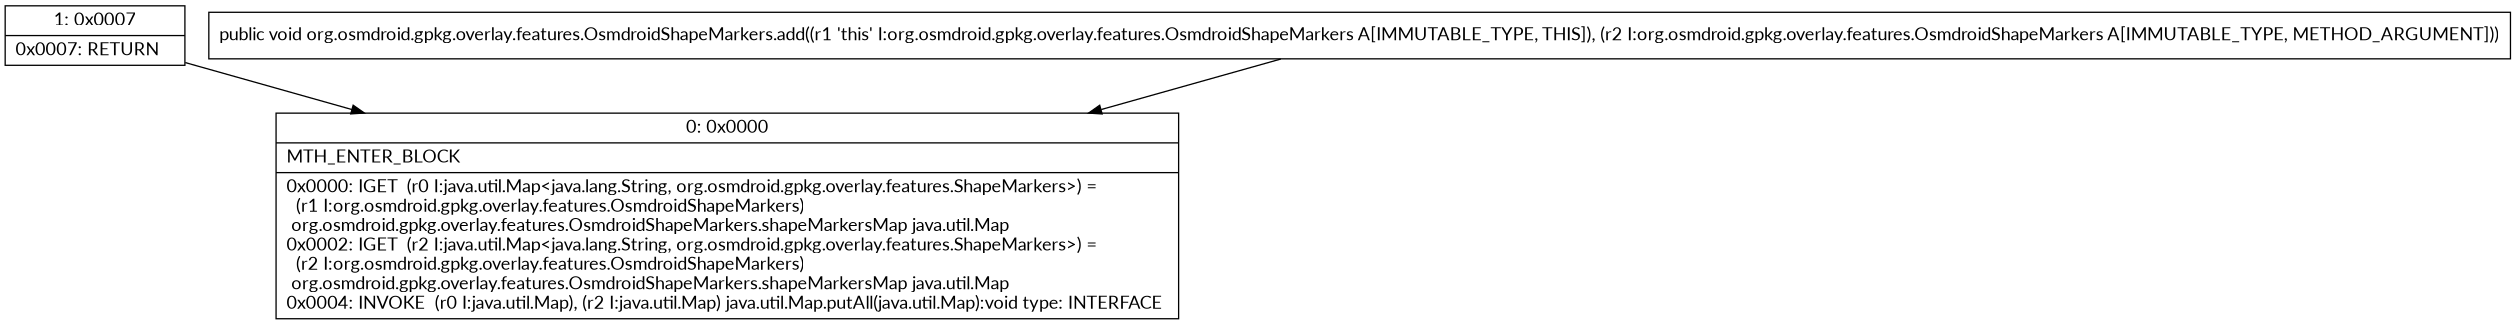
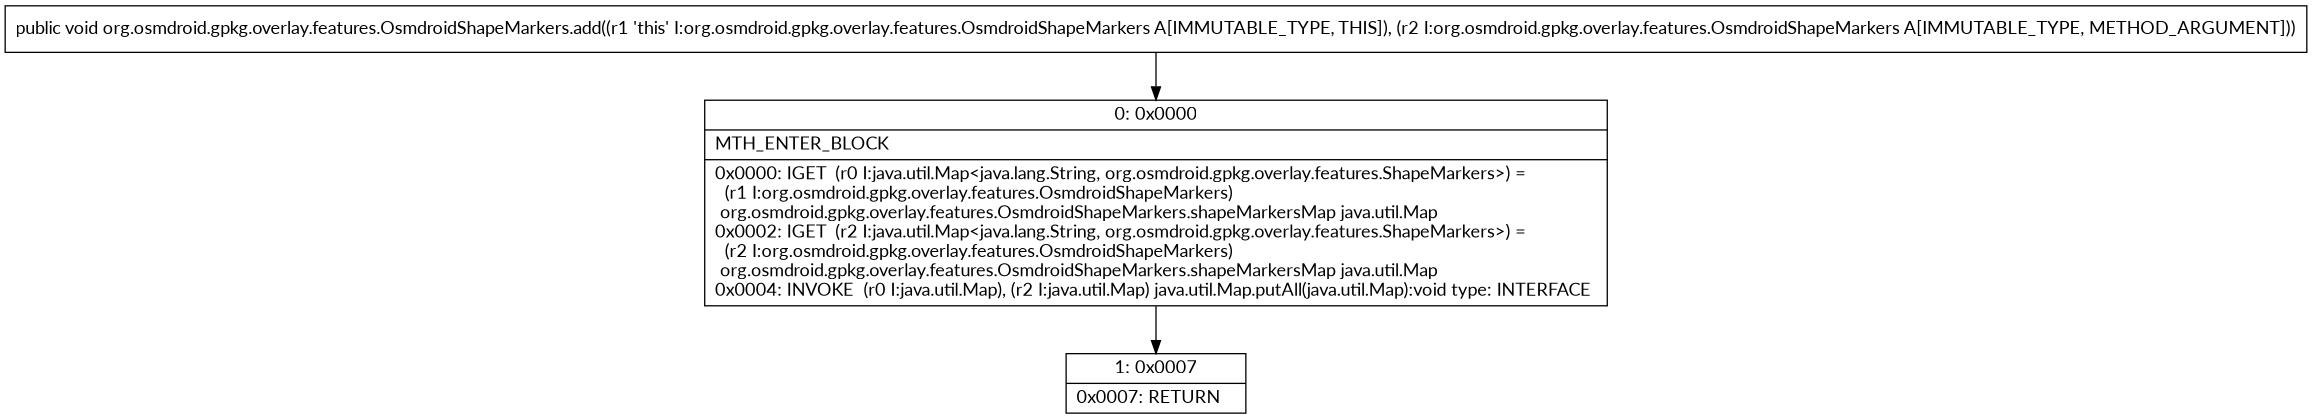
  digraph {
    fontname=Lato
    node [shape=record fontname=Lato]
    edge [fontname=Lato]
    n1 [label="{0\:\ 0x0000|MTH_ENTER_BLOCK\l|0x0000: IGET  (r0 I:java.util.Map\<java.lang.String, org.osmdroid.gpkg.overlay.features.ShapeMarkers\>) = \l  (r1 I:org.osmdroid.gpkg.overlay.features.OsmdroidShapeMarkers)\l org.osmdroid.gpkg.overlay.features.OsmdroidShapeMarkers.shapeMarkersMap java.util.Map \l0x0002: IGET  (r2 I:java.util.Map\<java.lang.String, org.osmdroid.gpkg.overlay.features.ShapeMarkers\>) = \l  (r2 I:org.osmdroid.gpkg.overlay.features.OsmdroidShapeMarkers)\l org.osmdroid.gpkg.overlay.features.OsmdroidShapeMarkers.shapeMarkersMap java.util.Map \l0x0004: INVOKE  (r0 I:java.util.Map), (r2 I:java.util.Map) java.util.Map.putAll(java.util.Map):void type: INTERFACE \l}"]
    n2 [label="{1\:\ 0x0007|0x0007: RETURN   \l}"]
    n3 [label="{public void org.osmdroid.gpkg.overlay.features.OsmdroidShapeMarkers.add((r1 'this' I:org.osmdroid.gpkg.overlay.features.OsmdroidShapeMarkers A[IMMUTABLE_TYPE, THIS]), (r2 I:org.osmdroid.gpkg.overlay.features.OsmdroidShapeMarkers A[IMMUTABLE_TYPE, METHOD_ARGUMENT])) }"]
-   n2 -> n1
+   n1 -> n2
    n3 -> n1
  }
